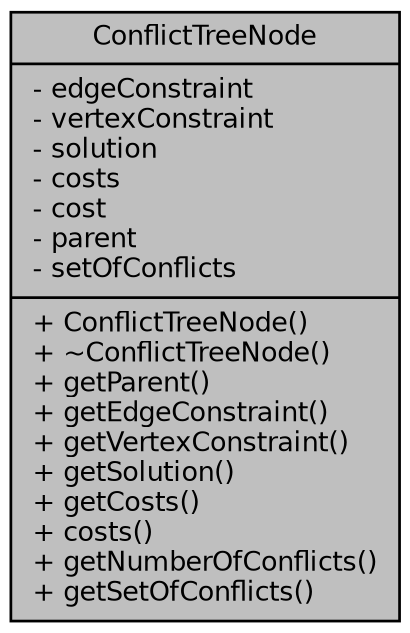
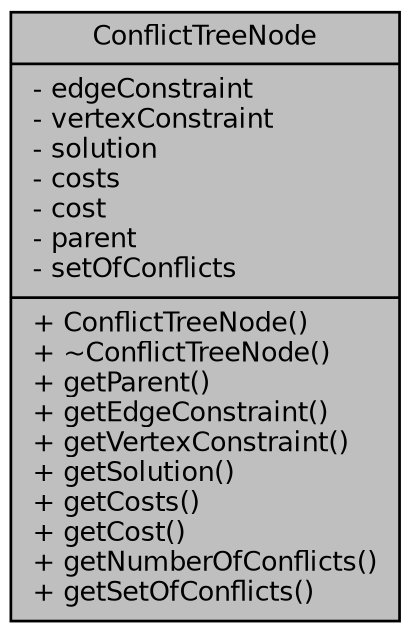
  digraph {
-   n1 [color=black fillcolor=grey75 fontcolor=black fontname=Helvetica fontsize=10 height=0.2 label="{ConflictTreeNode\n|- edgeConstraint\l- vertexConstraint\l- solution\l- costs\l- cost\l- parent\l- setOfConflicts\l|+ ConflictTreeNode()\l+ ~ConflictTreeNode()\l+ getParent()\l+ getEdgeConstraint()\l+ getVertexConstraint()\l+ getSolution()\l+ getCosts()\l+ costs()\l+ getNumberOfConflicts()\l+ getSetOfConflicts()\l}" shape=record style=filled width=0.4]
+   n1 [color=black fillcolor=grey75 fontcolor=black fontname=Helvetica fontsize=10 height=0.2 label="{ConflictTreeNode\n|- edgeConstraint\l- vertexConstraint\l- solution\l- costs\l- cost\l- parent\l- setOfConflicts\l|+ ConflictTreeNode()\l+ ~ConflictTreeNode()\l+ getParent()\l+ getEdgeConstraint()\l+ getVertexConstraint()\l+ getSolution()\l+ getCosts()\l+ getCost()\l+ getNumberOfConflicts()\l+ getSetOfConflicts()\l}" shape=record style=filled width=0.4]
  }
